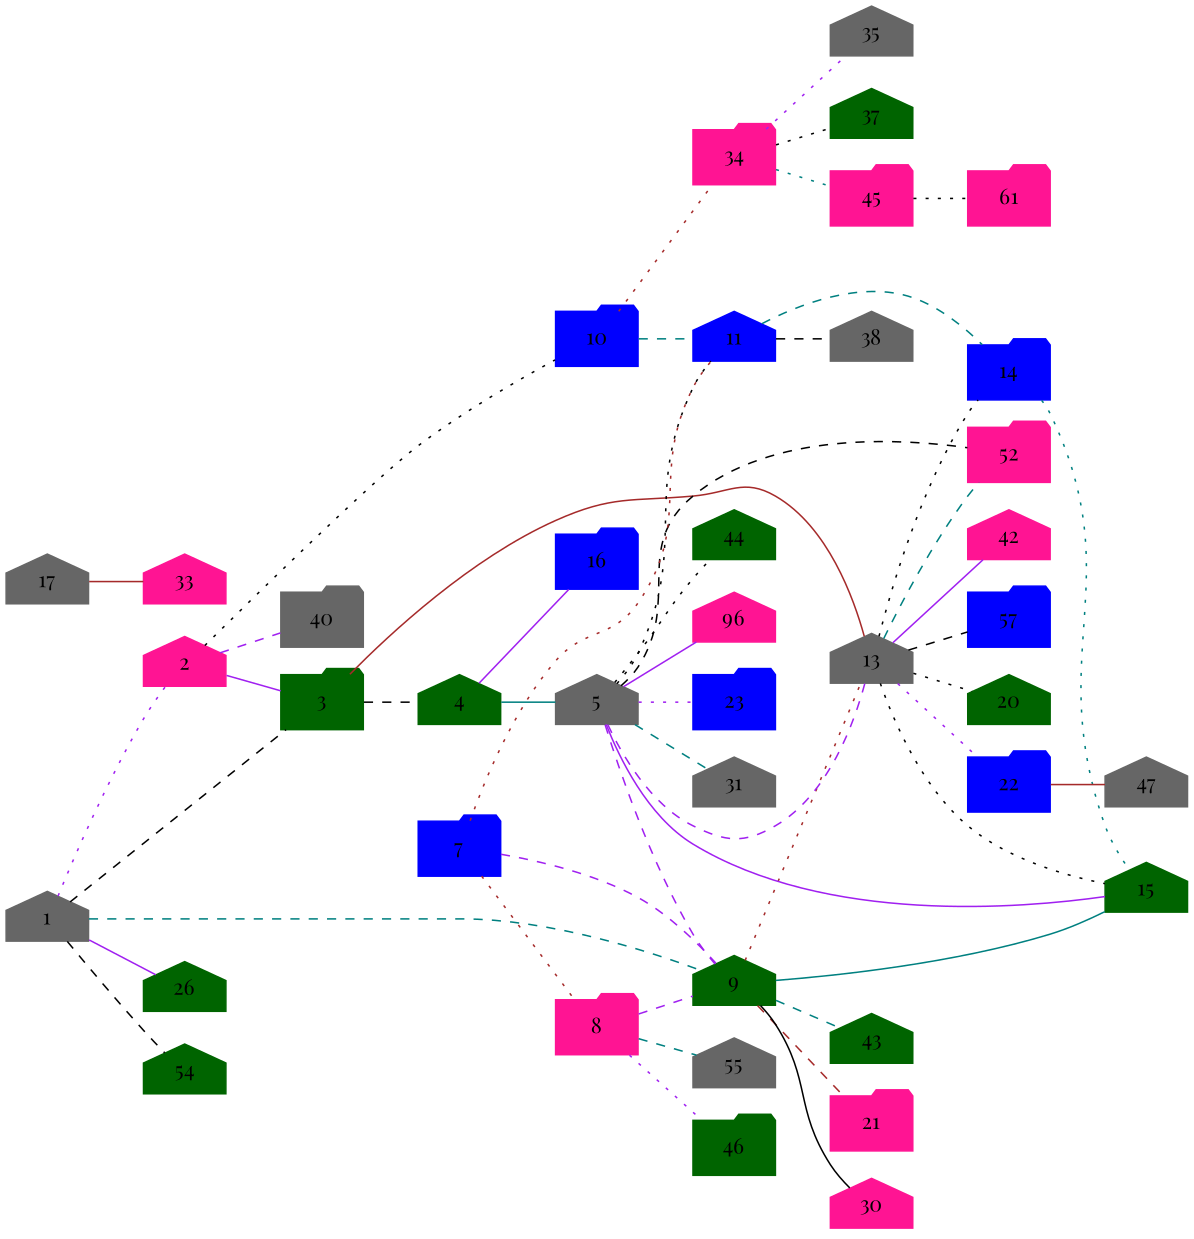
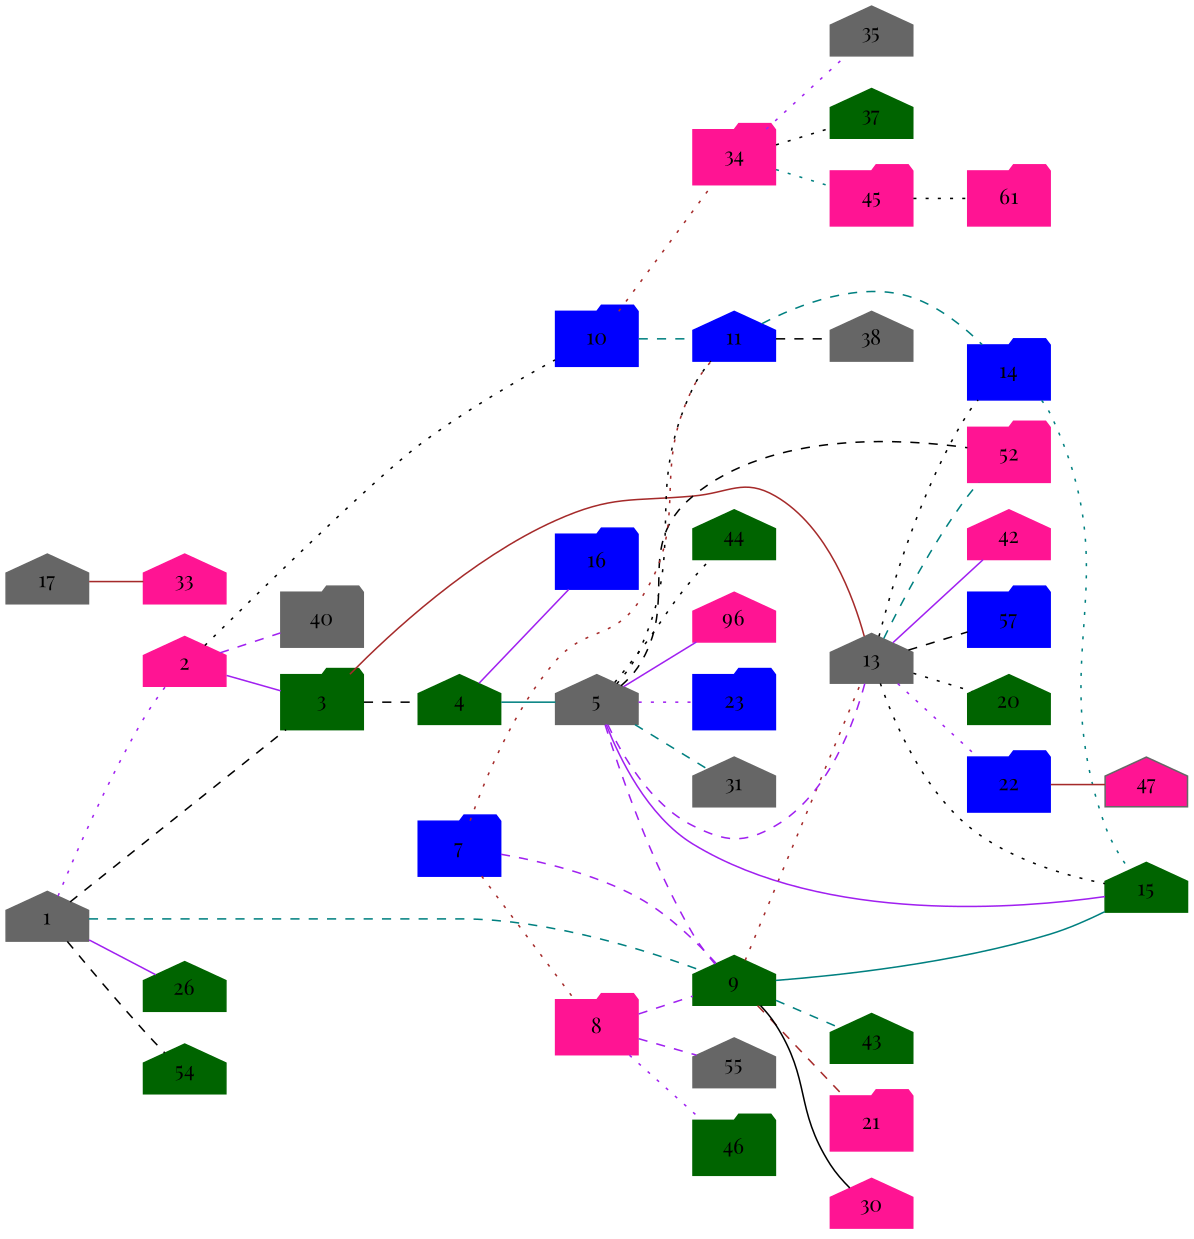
  graph {
    fontname="Playfair Display"
    rankdir=LR
    node [color=deeppink fontname="Playfair Display" shape=house style=filled]
    edge [color=purple fontname="Playfair Display" style=dotted]
    1 [color=gray40 super="+28"]
    2 [super="+49"]
    3 [color=darkgreen shape=folder super="+29"]
    9 [color=darkgreen super="+25"]
    26 [color=darkgreen super="+36"]
    54 [color=darkgreen]
    10 [color=blue shape=folder super="+58"]
    40 [color=gray40 shape=folder]
    4 [color=darkgreen super="+32"]
    13 [color=gray40 super="+19"]
    15 [color=darkgreen super="+27"]
    21 [shape=folder]
    30
    43 [color=darkgreen]
    11 [color=blue super="+12"]
    34 [shape=folder super="+39"]
    5 [color=gray40 super="+6"]
    16 [color=blue shape=folder super="+24"]
    52 [shape=folder]
    14 [color=blue shape=folder super="+41"]
    20 [color=darkgreen]
    22 [color=blue shape=folder super="+51"]
    42
    57 [color=blue shape=folder]
    23 [color=blue shape=folder]
    31 [color=gray40 super="+60"]
    44 [color=darkgreen]
    n28 [label=96]
    38 [color=gray40]
    17 [color=gray40 super="+18"]
    33
    8 [shape=folder super="+59"]
    46 [color=darkgreen shape=folder super="+53"]
    55 [color=gray40]
    7 [color=blue shape=folder]
    35 [color=gray40]
    37 [color=darkgreen]
    45 [shape=folder super="+50"]
-   47 [color=gray40]
+   47 [color=gray40 fillcolor=deeppink]
    61 [shape=folder]
    1 -- 2
    1 -- 3 [color=black style=dashed]
    1 -- 9 [color=teal style=dashed]
    1 -- 26 [style=solid]
    1 -- 54 [color=black style=dashed]
    2 -- 3 [style=solid]
    2 -- 10 [color=black]
    2 -- 40 [style=dashed]
    3 -- 4 [color=black style=dashed]
    3 -- 13 [color=brown style=solid]
    9 -- 13 [color=brown]
    9 -- 15 [color=teal style=solid]
    9 -- 21 [color=brown style=dashed]
    9 -- 30 [color=black style=solid]
    9 -- 43 [color=teal style=dashed]
    10 -- 11 [color=teal style=dashed weight=2]
    10 -- 34 [color=brown]
    4 -- 5 [color=teal style=solid weight=2]
    4 -- 16 [style=solid]
    13 -- 15 [color=black]
    13 -- 52 [color=teal style=dashed]
    13 -- 14 [color=black]
    13 -- 20 [color=black]
    13 -- 22
    13 -- 42 [style=solid]
    13 -- 57 [color=black style=dashed]
    11 -- 14 [color=teal style=dashed]
    11 -- 38 [color=black style=dashed]
    34 -- 35
    34 -- 37 [color=black]
    34 -- 45 [color=teal]
    5 -- 9 [style=dashed]
    5 -- 13 [style=dashed]
    5 -- 15 [style=solid]
    5 -- 11 [color=black]
    5 -- 52 [color=black style=dashed]
    5 -- 23
    5 -- 31 [color=teal style=dashed]
    5 -- 44 [color=black]
    5 -- n28 [style=solid]
    14 -- 15 [color=teal]
    22 -- 47 [color=brown style=solid]
    17 -- 33 [color=brown style=solid]
    8 -- 9 [style=dashed]
    8 -- 46
-   8 -- 55 [color=teal style=dashed]
+   8 -- 55 [style=dashed]
    7 -- 9 [style=dashed]
    7 -- 11 [color=brown]
    7 -- 8 [color=brown]
    45 -- 61 [color=black]
  }
